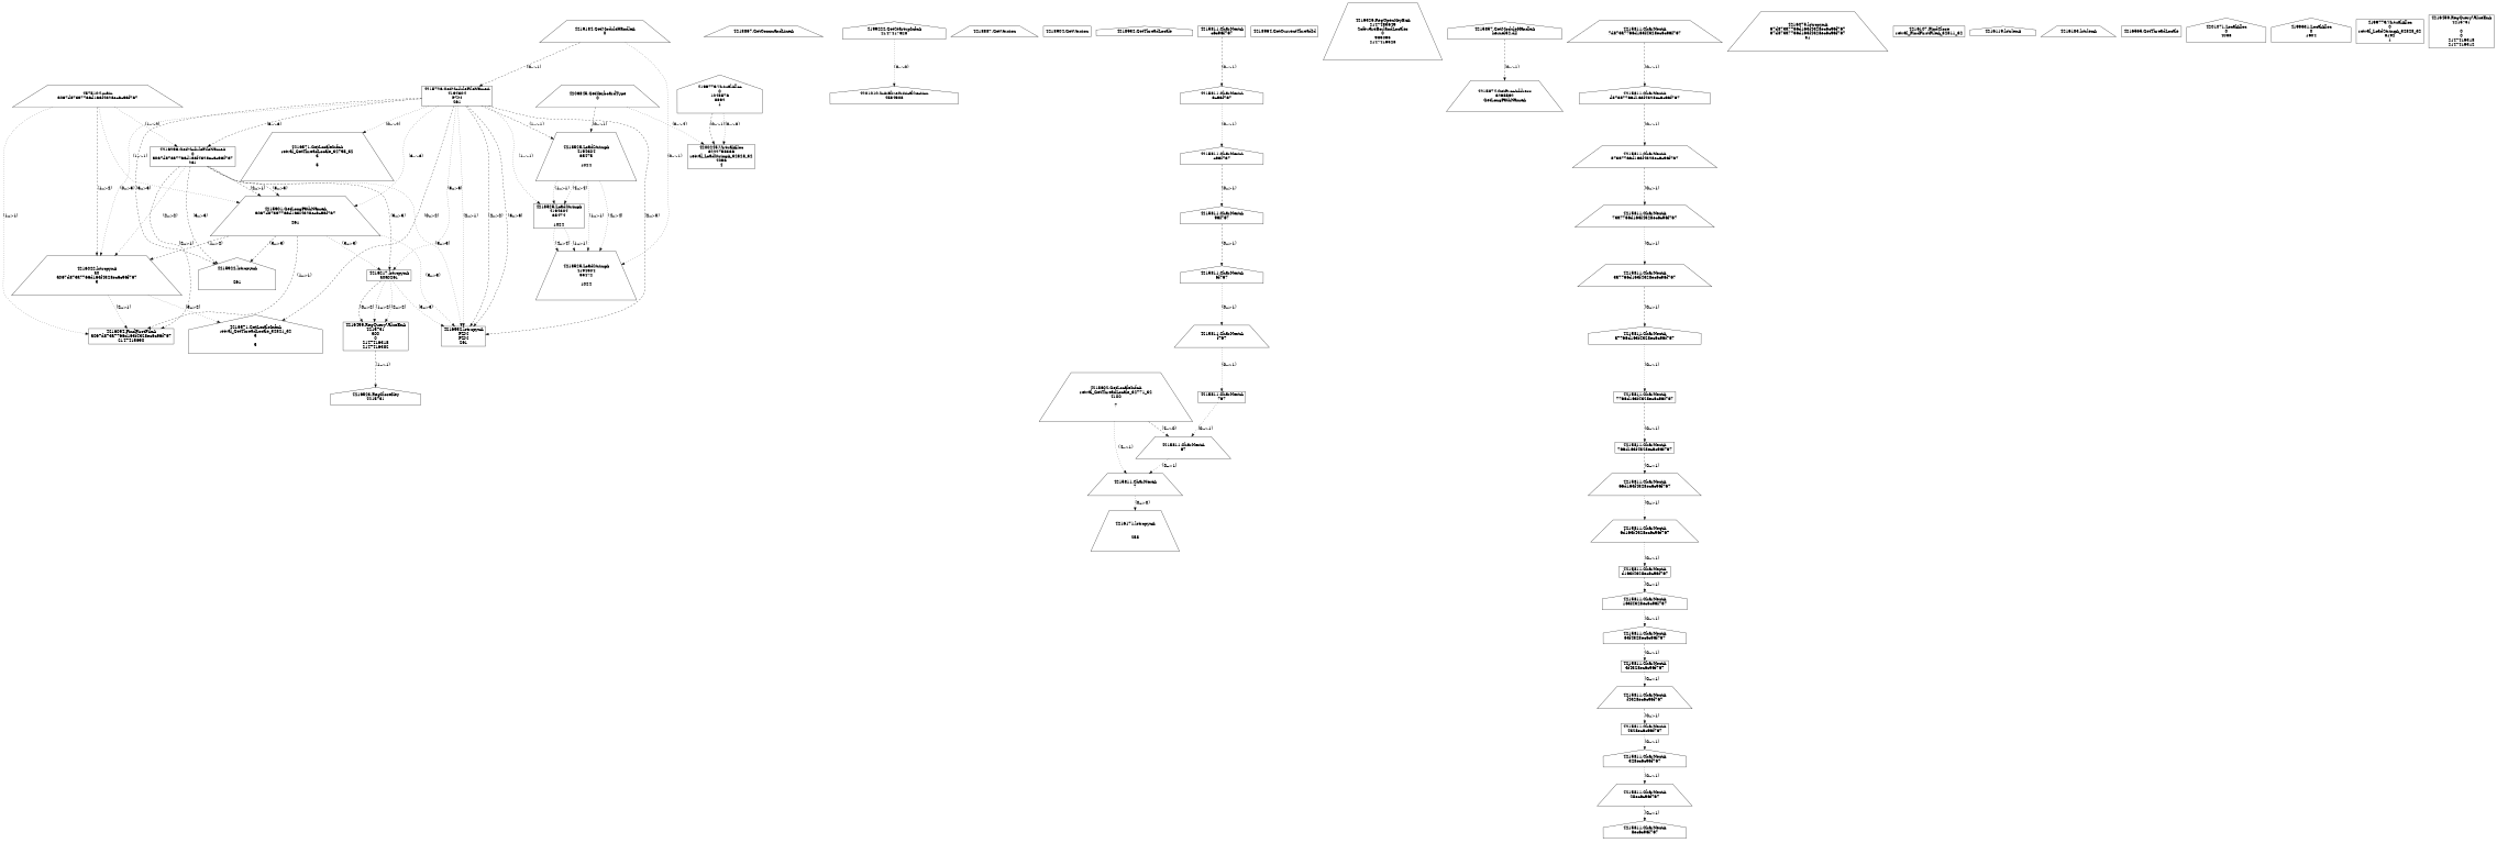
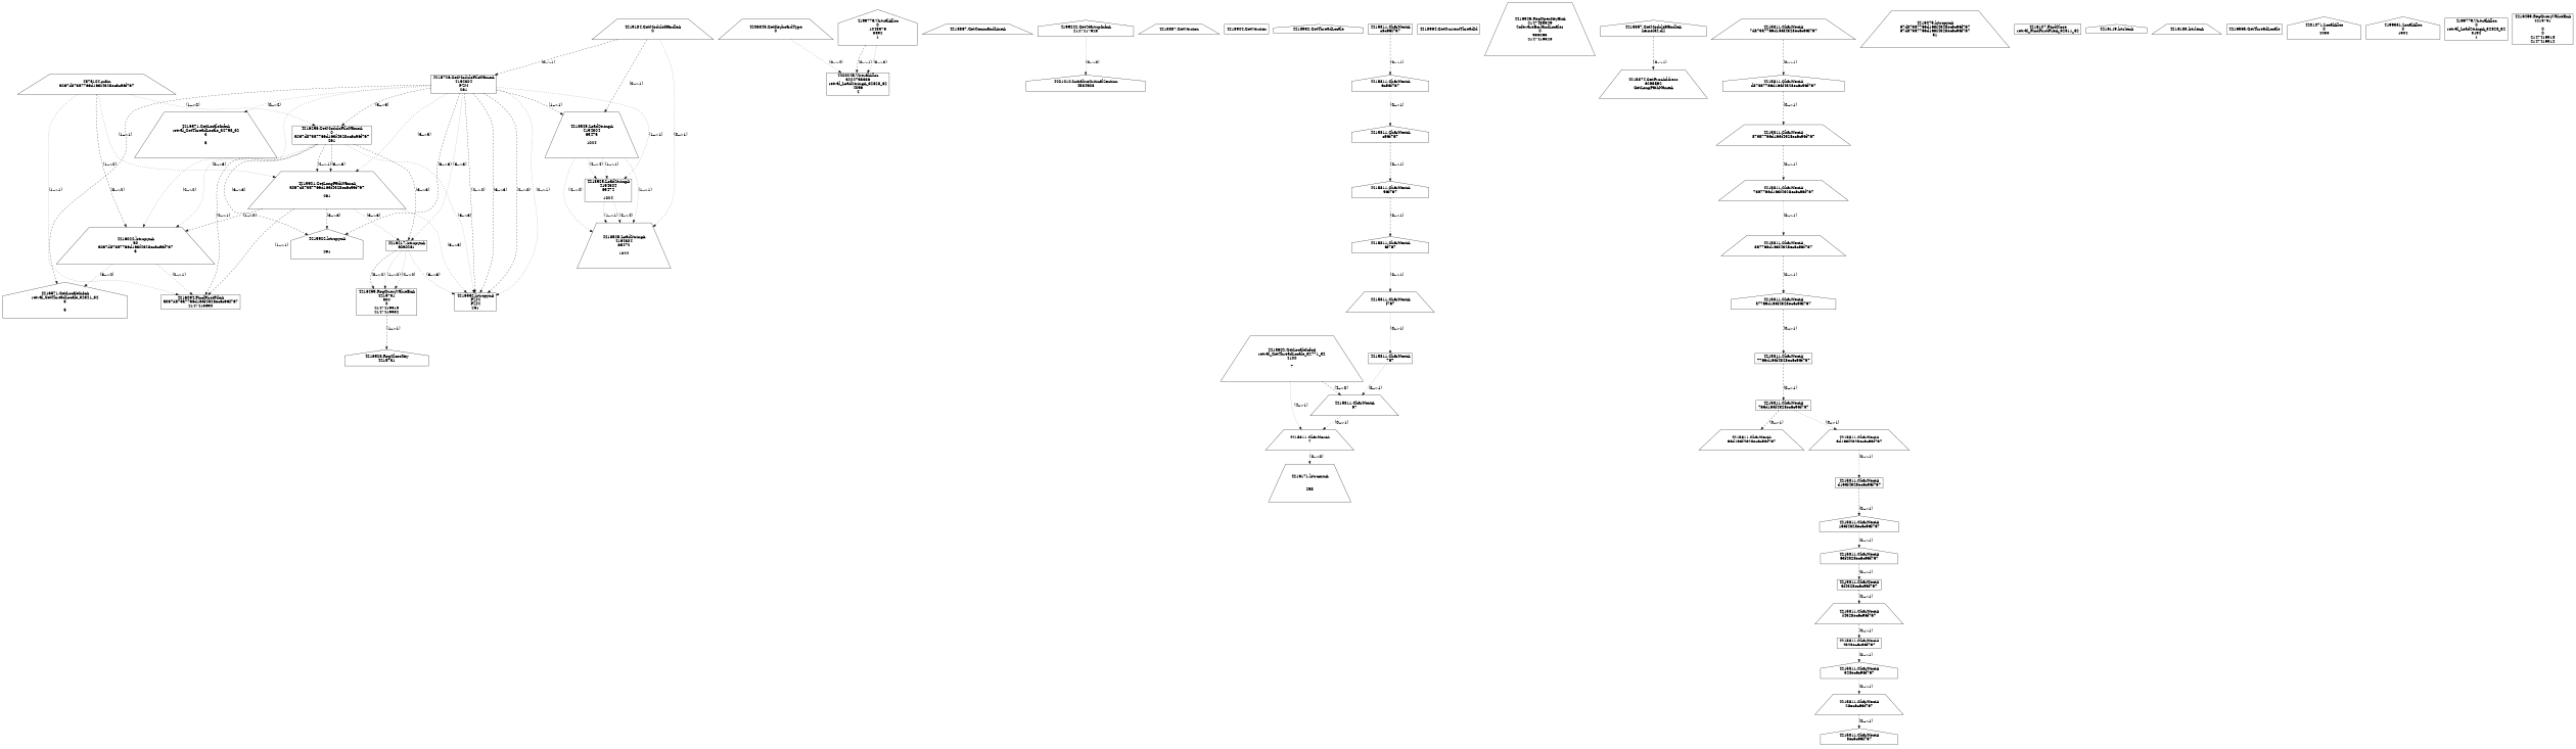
  digraph {
    node [shape=trapezium]
    edge [style=dotted]
    n1 [label="4575104.main\na067d873a7766d163f4328ec6c96f767"]
    n2 [label="4216296.GetModuleFileNameA\n0\na067d873a7766d163f4328ec6c96f767\n261" shape=box]
    n3 [label="4215901.GetLongPathNameA\na067d873a7766d163f4328ec6c96f767\n\n261"]
    n4 [label="4216022.lstrcpynA\na0\na067d873a7766d163f4328ec6c96f767\n3"]
    n5 [label="4216094.FindFirstFileA\na067d873a7766d163f4328ec6c96f767\n2147415690" shape=box]
    n6 [label="4216217.lstrcpynA\na0a0261" shape=box]
    n7 [label="4216552.lstrcpynA\nPZM\nPZM\n261" shape=box]
    n8 [label="4215922.lstrcpynA\n\n\n261" shape=house]
    n9 [label="4216571.GetLocaleInfoA\nretval_GetThreadLocale_32821_32\n3\n\n5" shape=house]
    n10 [label="4219184.GetModuleHandleA\n0"]
    n11 [label="4215726.GetModuleFileNameA\n4194304\nPZM\n261" shape=box]
    n12 [label="4218525.LoadStringA\n4194304\n65475\n\n1024"]
    n13 [label="4218525.LoadStringA\n4194304\n65472\n\n1024"]
    n14 [label="4218525.LoadStringA\n4194304\n65474\n\n1024" shape=box]
    n15 [label="4216571.GetLocaleInfoA\nretval_GetThreadLocale_32798_32\n3\n\n5"]
    n16 [label="4206845.GetKeyboardType\n0"]
    n17 [label="4200245.VirtualAlloc\n3222798336\nretval_LoadStringA_32828_32\n4096\n4" shape=box]
    n18 [label="4218867.GetCommandLineA\n"]
    n19 [label="4199222.GetStartupInfoA\n2147417628" shape=house]
    n20 [label="4201010.InitializeCriticalSection\n4584908" shape=house]
    n21 [label="4218887.GetVersion\n"]
    n22 [label="4218904.GetVersion\n" shape=box]
    n23 [label="4218932.GetThreadLocale\n" shape=house]
    n24 [label="4218602.GetLocaleInfoA\nretval_GetThreadLocale_32771_32\n4100\n\n7"]
    n25 [label="4215811.CharNextA\n67"]
    n26 [label="4215811.CharNextA\n7"]
    n27 [label="4216171.lstrcpynA\n\n\n258"]
    n28 [label="4218964.GetCurrentThreadId\n" shape=box]
    n29 [label="4216459.RegQueryValueExA\n4215731\na00\n0\n2147416318\n2147416382" shape=box]
    n30 [label="4216326.RegOpenKeyExA\n2147483649\nSoftware\Borland\Locales\n0\n983065\n2147416328"]
    n31 [label="4215857.GetModuleHandleA\nkernel32.dll" shape=house]
    n32 [label="4215874.GetProcAddress\n6295592\nGetLongPathNameA"]
    n33 [label="4215811.CharNextA\n7d873a7766d163f4328ec6c96f767"]
    n34 [label="4215811.CharNextA\nd873a7766d163f4328ec6c96f767" shape=house]
    n35 [label="4215811.CharNextA\n873a7766d163f4328ec6c96f767"]
    n36 [label="4215811.CharNextA\n73a7766d163f4328ec6c96f767"]
    n37 [label="4215811.CharNextA\n3a7766d163f4328ec6c96f767"]
    n38 [label="4215811.CharNextA\na7766d163f4328ec6c96f767" shape=house]
    n39 [label="4215811.CharNextA\n7766d163f4328ec6c96f767" shape=box]
    n40 [label="4215811.CharNextA\n766d163f4328ec6c96f767" shape=box]
    n41 [label="4215811.CharNextA\n66d163f4328ec6c96f767"]
    n42 [label="4215811.CharNextA\n6d163f4328ec6c96f767"]
    n43 [label="4215811.CharNextA\nd163f4328ec6c96f767" shape=box]
    n44 [label="4215811.CharNextA\n163f4328ec6c96f767" shape=house]
    n45 [label="4215811.CharNextA\n63f4328ec6c96f767" shape=house]
    n46 [label="4215811.CharNextA\n3f4328ec6c96f767" shape=box]
    n47 [label="4215811.CharNextA\nf4328ec6c96f767"]
    n48 [label="4215811.CharNextA\n4328ec6c96f767" shape=box]
    n49 [label="4215811.CharNextA\n328ec6c96f767" shape=house]
    n50 [label="4215811.CharNextA\n28ec6c96f767"]
    n51 [label="4215811.CharNextA\n8ec6c96f767" shape=house]
    n52 [label="4215811.CharNextA\nc6c96f767" shape=box]
    n53 [label="4215811.CharNextA\n6c96f767" shape=house]
    n54 [label="4215811.CharNextA\nc96f767" shape=house]
    n55 [label="4215811.CharNextA\n96f767" shape=house]
    n56 [label="4215811.CharNextA\n6f767" shape=house]
    n57 [label="4215811.CharNextA\nf767"]
    n58 [label="4215811.CharNextA\n767" shape=box]
    n59 [label="4216075.lstrcpynA\n67d873a7766d163f4328ec6c96f767\n67d873a7766d163f4328ec6c96f767\n31"]
    n60 [label="4216107.FindClose\nretval_FindFirstFileA_32811_32" shape=box]
    n61 [label="4216119.lstrlenA\n" shape=house]
    n62 [label="4216183.lstrlenA\n"]
    n63 [label="4216523.RegCloseKey\n4215731" shape=house]
    n64 [label="4216565.GetThreadLocale\n" shape=box]
    n65 [label="4201071.LocalAlloc\n0\n4088" shape=house]
    n66 [label="4199779.VirtualAlloc\n0\n1048576\n8892\n1" shape=house]
    n67 [label="4199331.LocalAlloc\n0\n1604" shape=house]
    n68 [label="4199779.VirtualAlloc\n0\nretval_LoadStringA_32828_32\n8192\n1" shape=box]
    n69 [label="4216459.RegQueryValueExA\n4215731\n\n0\n0\n2147416318\n2147416312" shape=box]
    n1 -> n2 [label="(1-->2)"]
    n1 -> n3 [label="(1-->1)"]
    n1 -> n4 [label="(1-->2)" style=dashed]
    n1 -> n5 [label="(1-->1)"]
    n2 -> n3 [label="(2-->1)" style=dashed]
    n2 -> n3 [label="(3-->3)" style=dashed]
    n2 -> n4 [label="(2-->2)"]
    n2 -> n5 [label="(2-->1)" style=dashed]
    n2 -> n6 [label="(3-->3)" style=dashed]
    n2 -> n7 [label="(3-->3)"]
    n2 -> n8 [label="(3-->3)" style=dashed]
    n3 -> n4 [label="(1-->2)" style=dashed]
    n3 -> n5 [label="(1-->1)" style=dashed]
    n3 -> n6 [label="(3-->3)"]
    n3 -> n7 [label="(3-->3)"]
    n3 -> n8 [label="(3-->3)" style=dashed]
    n4 -> n5 [label="(2-->1)"]
    n4 -> n9 [label="(3-->2)"]
    n6 -> n7 [label="(3-->3)"]
    n6 -> n29 [label="(1-->2)"]
    n6 -> n29 [label="(2-->2)"]
    n6 -> n29 [label="(0-->2)" style=dashed]
    n10 -> n11 [label="(0-->1)" style=dashed]
-   n16 -> n12 [label="(0-->1)" style=dashed]
+   n10 -> n12 [label="(0-->1)" style=dashed]
    n10 -> n13 [label="(0-->1)"]
    n11 -> n2 [label="(3-->3)" style=dashed]
    n11 -> n3 [label="(3-->3)"]
    n11 -> n4 [label="(0-->3)"]
    n11 -> n6 [label="(3-->3)"]
    n11 -> n7 [label="(2-->1)"]
    n11 -> n7 [label="(2-->2)" style=dashed]
    n11 -> n7 [label="(3-->3)" style=dashed]
    n11 -> n7 [label="(2-->0)" style=dashed]
    n11 -> n8 [label="(3-->3)" style=dashed]
    n11 -> n9 [label="(0-->2)" style=dashed]
    n11 -> n12 [label="(1-->1)" style=dashed]
    n11 -> n14 [label="(1-->1)"]
    n11 -> n15 [label="(0-->2)"]
    n12 -> n13 [label="(1-->1)"]
    n12 -> n13 [label="(4-->4)"]
    n12 -> n14 [label="(1-->1)"]
    n12 -> n14 [label="(4-->4)"]
    n14 -> n13 [label="(1-->1)"]
    n14 -> n13 [label="(4-->4)"]
    n16 -> n17 [label="(0-->4)"]
    n19 -> n20 [label="(0-->0)"]
    n24 -> n25 [label="(4-->0)" style=dashed]
    n24 -> n26 [label="(4-->1)"]
    n25 -> n26 [label="(0-->1)"]
    n26 -> n27 [label="(0-->0)"]
    n29 -> n63 [label="(1-->1)" style=dashed]
    n31 -> n32 [label="(0-->1)" style=dashed]
    n33 -> n34 [label="(0-->1)" style=dashed]
    n34 -> n35 [label="(0-->1)" style=dashed]
    n35 -> n36 [label="(0-->1)" style=dashed]
    n36 -> n37 [label="(0-->1)"]
    n37 -> n38 [label="(0-->1)" style=dashed]
-   n38 -> n39 [label="(0-->1)"]
+   n38 -> n39 [label="(0-->1)" style=dashed]
    n39 -> n40 [label="(0-->1)" style=dashed]
    n40 -> n41 [label="(0-->1)" style=dashed]
-   n41 -> n42 [label="(0-->1)"]
+   n40 -> n42 [label="(0-->1)"]
    n42 -> n43 [label="(0-->1)"]
    n43 -> n44 [label="(0-->1)" style=dashed]
    n44 -> n45 [label="(0-->1)"]
    n45 -> n46 [label="(0-->1)" style=dashed]
-   n46 -> n47 [label="(0-->1)"]
+   n46 -> n47 [label="(0-->1)" style=dashed]
    n47 -> n48 [label="(0-->1)" style=dashed]
    n48 -> n49 [label="(0-->1)"]
    n49 -> n50 [label="(0-->1)"]
    n50 -> n51 [label="(0-->1)" style=dashed]
    n52 -> n53 [label="(0-->1)" style=dashed]
    n53 -> n54 [label="(0-->1)"]
    n54 -> n55 [label="(0-->1)" style=dashed]
    n55 -> n56 [label="(0-->1)" style=dashed]
    n56 -> n57 [label="(0-->1)"]
    n57 -> n58 [label="(0-->1)"]
    n58 -> n25 [label="(0-->1)"]
    n66 -> n17 [label="(0-->1)" style=dashed]
    n66 -> n17 [label="(0-->0)"]
  }
